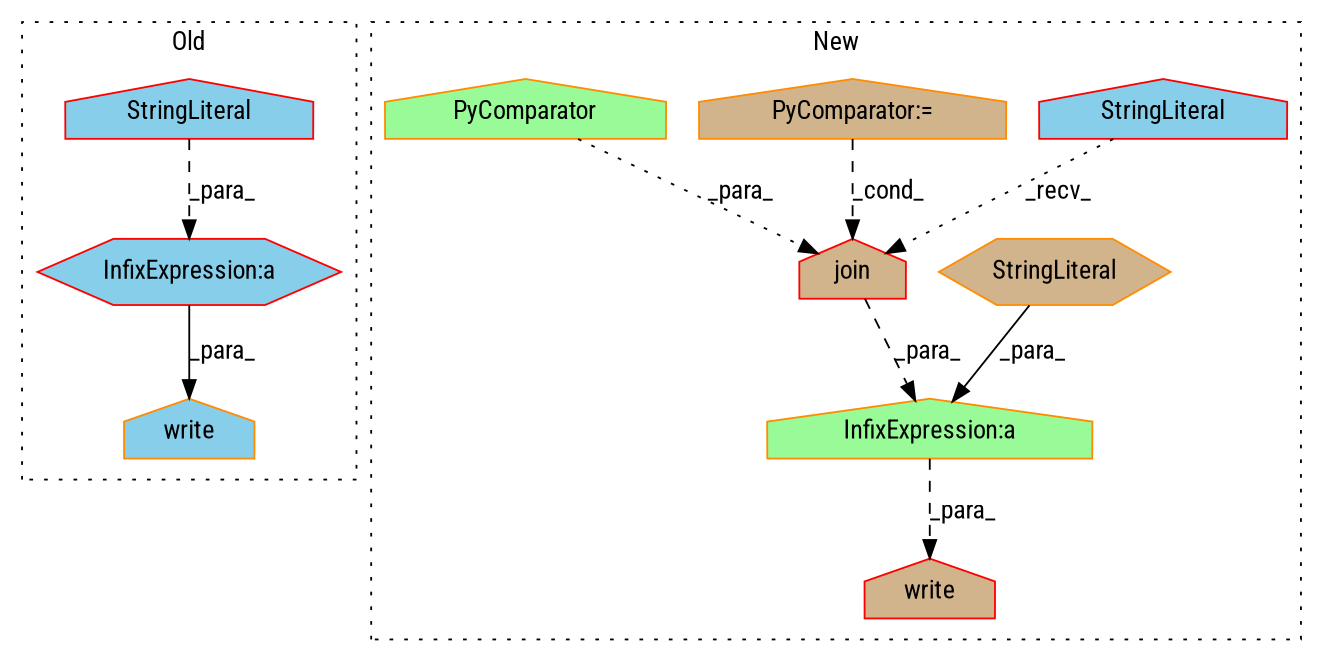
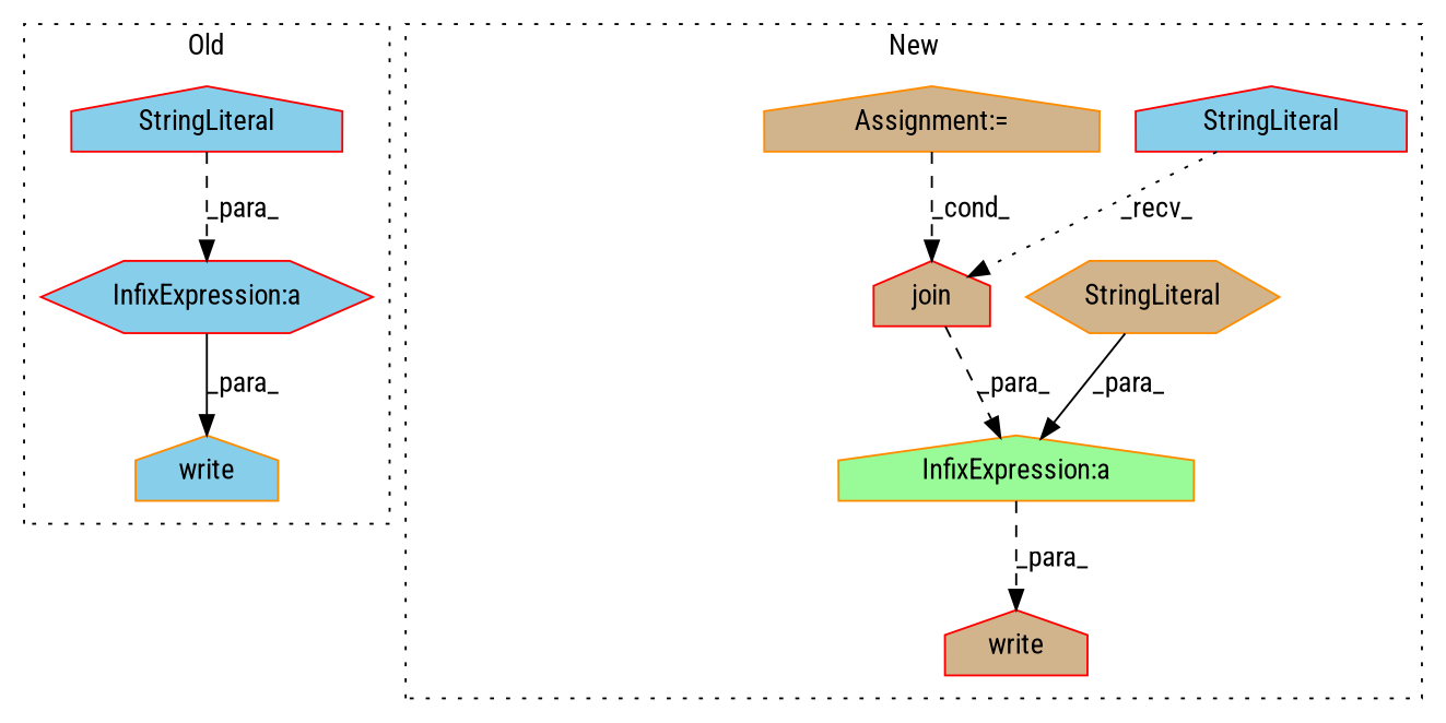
  digraph {
    fontname="Roboto Condensed"
    node [a=32 color=darkorange fillcolor=skyblue fontname="Roboto Condensed" l=3 s=3262 shape=house style=filled]
    edge [fontname="Roboto Condensed" style=dashed]
    n1 [l="6,1" label=write s="3158,3196"]
    n2 [a=27 color=red label="InfixExpression:a" s=3183 shape=hexagon]
    n3 [a=45 color=red l=19 label=StringLiteral s=3164]
    n4 [color=red fillcolor=tan l="20,-3" label=join s="3149,3288"]
    n5 [a=45 color=red label=StringLiteral s=3145]
-   n6 [a=7 fillcolor=tan l=20 label="PyComparator:="]
+   n6 [a=7 fillcolor=tan l=20 label="Assignment:="]
    n7 [color=red fillcolor=tan l="6,2" label=write s="3046,3285"]
    n8 [a=27 fillcolor=palegreen l=14 label="InfixExpression:a" s=3066]
    n9 [a=45 fillcolor=tan l=14 label=StringLiteral s=3052 shape=hexagon]
-   n10 [a=113 fillcolor=palegreen l=20 label=PyComparator]
    subgraph cluster_1 {
      label=Old
      style=dotted
      n1
      n2
      n3
    }
    subgraph cluster_2 {
      label=New
      style=dotted
      n4
      n5
      n6
      n7
      n8
      n9
-     n10
    }
    n2 -> n1 [label=_para_ style=solid]
    n3 -> n2 [label=_para_]
    n4 -> n8 [label=_para_]
    n5 -> n4 [label=_recv_ style=dotted]
    n6 -> n4 [label=_cond_]
    n8 -> n7 [label=_para_]
    n9 -> n8 [label=_para_ style=solid]
-   n10 -> n4 [label=_para_ style=dotted]
  }
